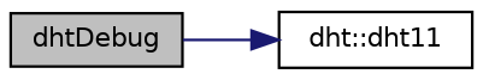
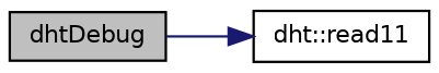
  digraph {
    rankdir=LR
    node [color=black fontname=Helvetica fontsize=10 shape=record style=filled]
    n1 [fillcolor=grey75 fontcolor=black height=0.2 label=dhtDebug width=0.4]
-   n2 [fillcolor=white height=0.2 label="dht::dht11" width=0.4]
+   n2 [fillcolor=white height=0.2 label="dht::read11" width=0.4]
    n1 -> n2 [color=midnightblue fontname=Helvetica fontsize=10 labelfontname=Helvetica labelfontsize=10 style=solid]
  }
